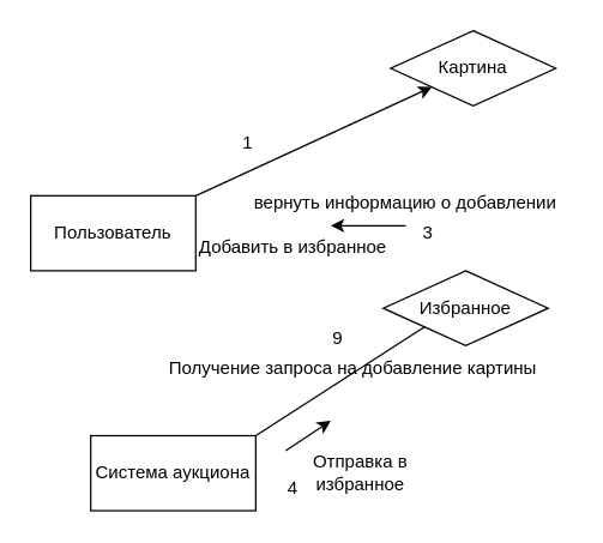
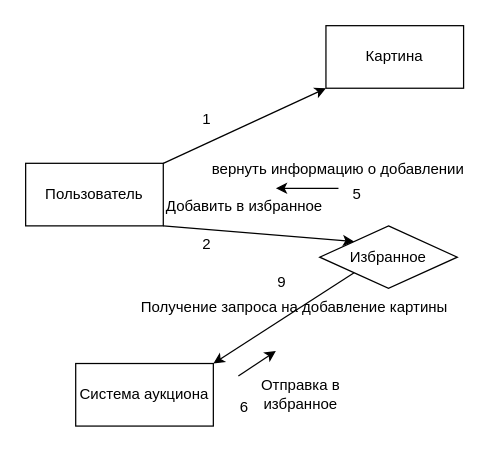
  <mxCell id="0" />
  <mxCell id="1" parent="0" />
- <mxCell id="2" value="Картина" style="rhombus;html=1;whiteSpace=wrap;" parent="1" vertex="1"><mxGeometry x="260" y="20" width="110" height="50" as="geometry" /></mxCell>
+ <mxCell id="2" value="Картина" style="html=1;whiteSpace=wrap;" parent="1" vertex="1"><mxGeometry x="260" y="20" width="110" height="50" as="geometry" /></mxCell>
  <mxCell id="3" value="Пользователь" style="html=1;whiteSpace=wrap;" parent="1" vertex="1"><mxGeometry x="20" y="130" width="110" height="50" as="geometry" /></mxCell>
  <mxCell id="4" value="Избранное" style="rhombus;html=1;whiteSpace=wrap;" parent="1" vertex="1"><mxGeometry x="255" y="180" width="110" height="50" as="geometry" /></mxCell>
  <mxCell id="5" value="Система аукциона" style="html=1;whiteSpace=wrap;" parent="1" vertex="1"><mxGeometry x="60" y="290" width="110" height="50" as="geometry" /></mxCell>
  <mxCell id="6" value="1" style="text;html=1;align=center;verticalAlign=middle;whiteSpace=wrap;rounded=0;" parent="1" vertex="1"><mxGeometry x="135" y="80" width="60" height="30" as="geometry" /></mxCell>
  <mxCell id="7" value="Добавить в избранное" style="text;html=1;align=center;verticalAlign=middle;whiteSpace=wrap;rounded=0;" parent="1" vertex="1"><mxGeometry x="130" y="150" width="130" height="30" as="geometry" /></mxCell>
  <mxCell id="8" value="Получение запроса на добавление картины" style="text;html=1;align=center;verticalAlign=middle;whiteSpace=wrap;rounded=0;" parent="1" vertex="1"><mxGeometry x="110" y="230" width="250" height="30" as="geometry" /></mxCell>
- <mxCell id="9" value="" style="endArrow=none;html=1;rounded=0;entryX=1;entryY=0;entryDx=0;entryDy=0;exitX=0;exitY=1;exitDx=0;exitDy=0;" parent="1" source="4" target="5" edge="1"><mxGeometry width="50" height="50" relative="1" as="geometry"><mxPoint x="220" y="210" as="sourcePoint" /><mxPoint x="319" y="300" as="targetPoint" /></mxGeometry></mxCell>
+ <mxCell id="9" value="" style="endArrow=classic;html=1;rounded=0;entryX=1;entryY=0;entryDx=0;entryDy=0;exitX=0;exitY=1;exitDx=0;exitDy=0;" parent="1" source="4" target="5" edge="1"><mxGeometry width="50" height="50" relative="1" as="geometry"><mxPoint x="220" y="210" as="sourcePoint" /><mxPoint x="319" y="300" as="targetPoint" /></mxGeometry></mxCell>
+ <mxCell id="10" value="" style="endArrow=classic;html=1;rounded=0;entryX=0;entryY=0;entryDx=0;entryDy=0;exitX=1;exitY=1;exitDx=0;exitDy=0;" parent="1" source="3" target="4" edge="1"><mxGeometry width="50" height="50" relative="1" as="geometry"><mxPoint x="285" y="270" as="sourcePoint" /><mxPoint x="200" y="330" as="targetPoint" /></mxGeometry></mxCell>
  <mxCell id="11" value="" style="endArrow=classic;html=1;rounded=0;exitX=1;exitY=0;exitDx=0;exitDy=0;entryX=0;entryY=1;entryDx=0;entryDy=0;" parent="1" source="3" target="2" edge="1"><mxGeometry width="50" height="50" relative="1" as="geometry"><mxPoint x="170" y="190" as="sourcePoint" /><mxPoint x="220" y="30" as="targetPoint" /></mxGeometry></mxCell>
  <mxCell id="12" value="" style="endArrow=classic;html=1;rounded=0;" parent="1" edge="1"><mxGeometry width="50" height="50" relative="1" as="geometry"><mxPoint x="190" y="300" as="sourcePoint" /><mxPoint x="220" y="280" as="targetPoint" /></mxGeometry></mxCell>
  <mxCell id="13" value="Отправка в избранное" style="text;html=1;align=center;verticalAlign=middle;whiteSpace=wrap;rounded=0;" parent="1" vertex="1"><mxGeometry x="195" y="300" width="90" height="30" as="geometry" /></mxCell>
  <mxCell id="14" value="" style="endArrow=classic;html=1;rounded=0;" edge="1" parent="1"><mxGeometry width="50" height="50" relative="1" as="geometry"><mxPoint x="270" y="150" as="sourcePoint" /><mxPoint x="220" y="150" as="targetPoint" /></mxGeometry></mxCell>
  <mxCell id="15" value="вернуть информацию о добавлении" style="text;html=1;align=center;verticalAlign=middle;whiteSpace=wrap;rounded=0;" vertex="1" parent="1"><mxGeometry x="160" y="120" width="220" height="30" as="geometry" /></mxCell>
+ <mxCell id="16" value="2" style="text;html=1;align=center;verticalAlign=middle;whiteSpace=wrap;rounded=0;" vertex="1" parent="1"><mxGeometry x="135" y="180" width="60" height="30" as="geometry" /></mxCell>
  <mxCell id="17" value="9" style="text;html=1;align=center;verticalAlign=middle;whiteSpace=wrap;rounded=0;" vertex="1" parent="1"><mxGeometry x="195" y="210" width="60" height="30" as="geometry" /></mxCell>
- <mxCell id="18" value="4" style="text;html=1;align=center;verticalAlign=middle;whiteSpace=wrap;rounded=0;" vertex="1" parent="1"><mxGeometry x="165" y="310" width="60" height="30" as="geometry" /></mxCell>
- <mxCell id="19" value="3" style="text;html=1;align=center;verticalAlign=middle;whiteSpace=wrap;rounded=0;" vertex="1" parent="1"><mxGeometry x="255" y="140" width="60" height="30" as="geometry" /></mxCell>
+ <mxCell id="18" value="6" style="text;html=1;align=center;verticalAlign=middle;whiteSpace=wrap;rounded=0;" vertex="1" parent="1"><mxGeometry x="165" y="310" width="60" height="30" as="geometry" /></mxCell>
+ <mxCell id="19" value="5" style="text;html=1;align=center;verticalAlign=middle;whiteSpace=wrap;rounded=0;" vertex="1" parent="1"><mxGeometry x="255" y="140" width="60" height="30" as="geometry" /></mxCell>
